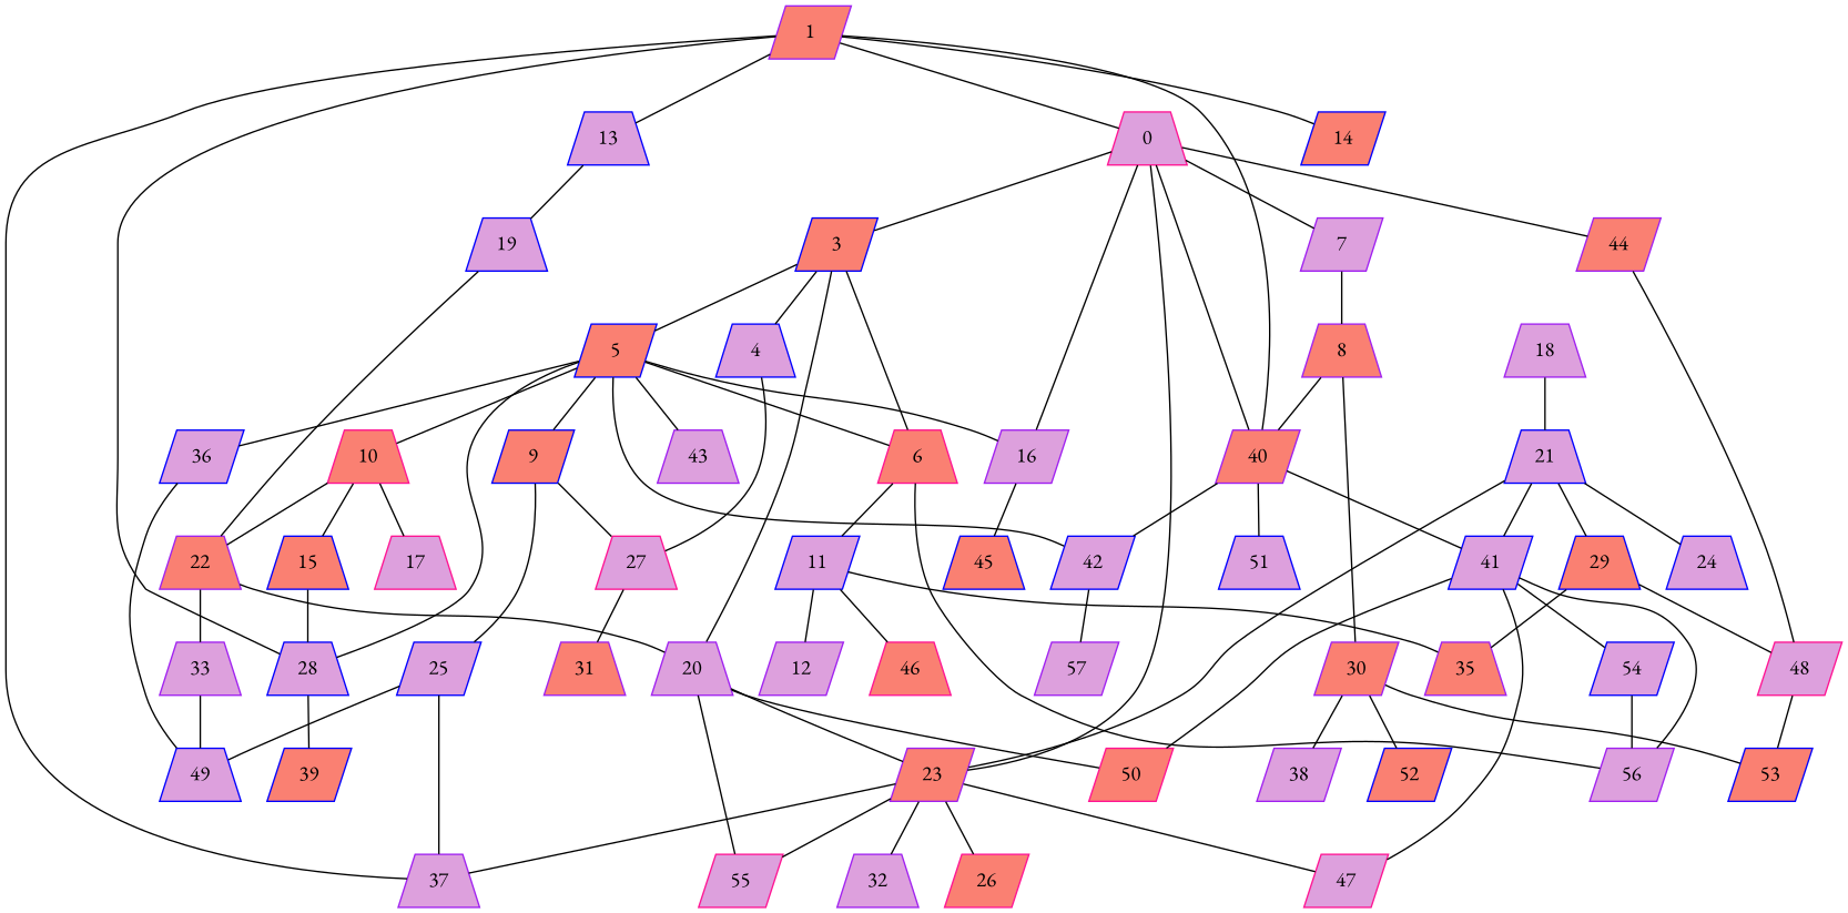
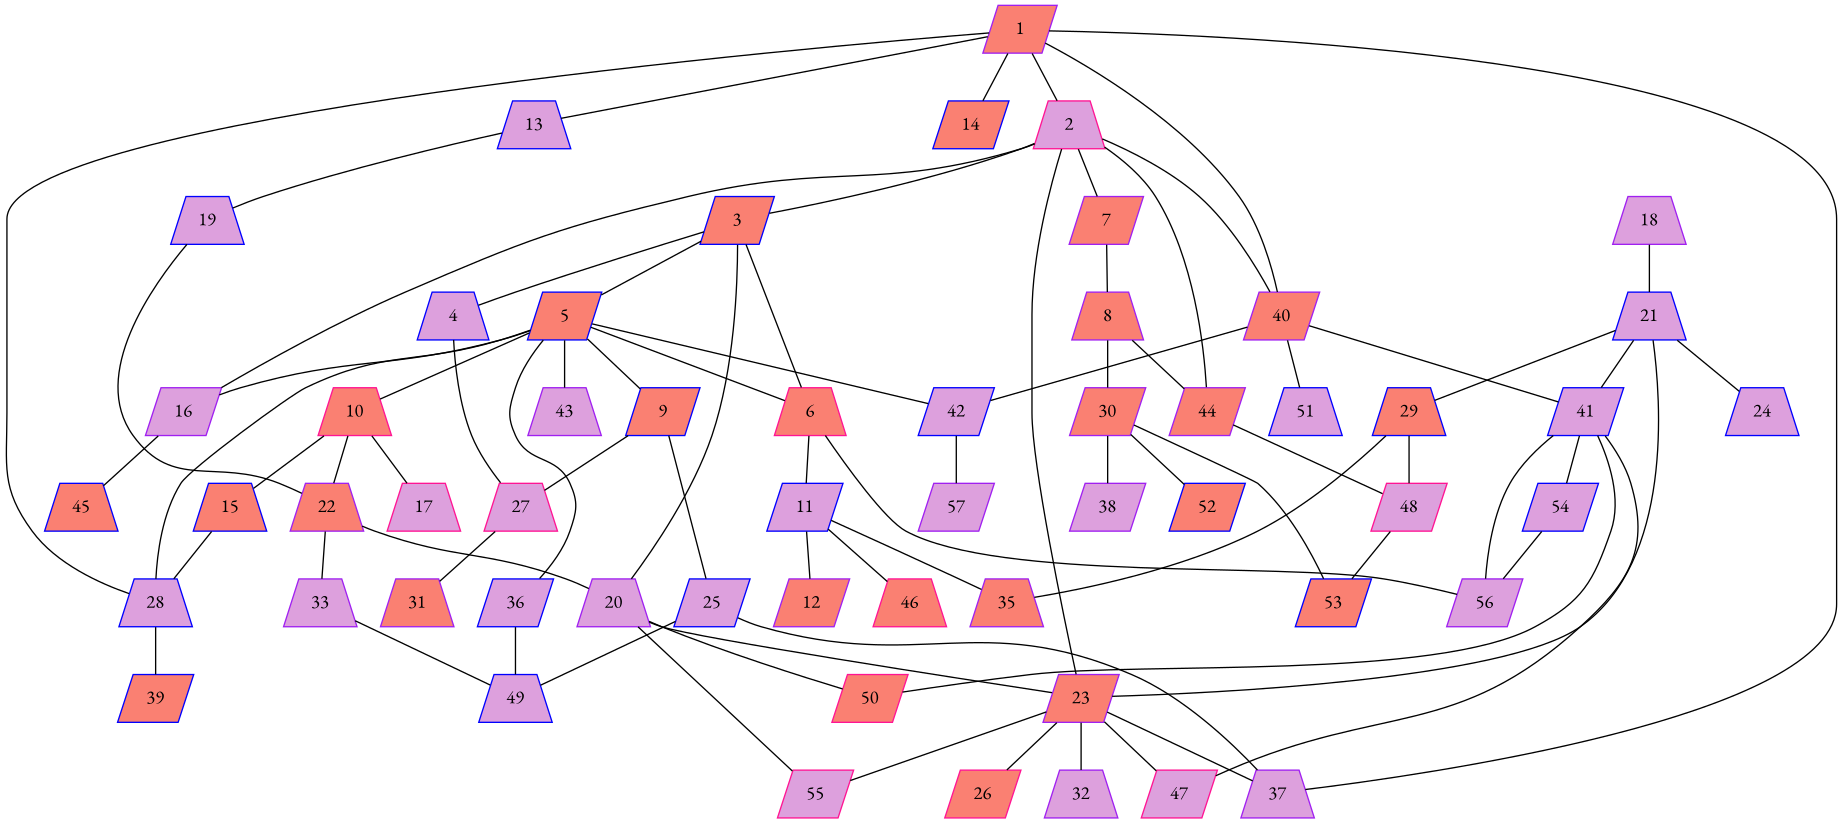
  graph {
    fontname="EB Garamond"
    node [color=blue fillcolor=plum fontname="EB Garamond" shape=parallelogram style=filled]
    edge [fontname="EB Garamond"]
    1 [color=purple fillcolor=salmon]
-   2 [color=deeppink shape=trapezium label=0]
+   2 [color=deeppink shape=trapezium]
    13 [shape=trapezium]
    14 [fillcolor=salmon]
    28 [shape=trapezium]
    37 [color=purple shape=trapezium]
    40 [color=purple fillcolor=salmon]
    3 [fillcolor=salmon]
-   7 [color=purple]
+   7 [color=purple fillcolor=salmon]
    16 [color=purple]
    23 [color=purple fillcolor=salmon]
    44 [color=purple fillcolor=salmon]
    19 [shape=trapezium]
    39 [fillcolor=salmon]
    51 [shape=trapezium]
    42
    41
    4 [shape=trapezium]
    5 [fillcolor=salmon]
    6 [color=deeppink fillcolor=salmon shape=trapezium]
    20 [color=purple shape=trapezium]
    8 [color=purple fillcolor=salmon shape=trapezium]
    45 [fillcolor=salmon shape=trapezium]
    55 [color=deeppink]
    26 [color=deeppink fillcolor=salmon]
    32 [color=purple shape=trapezium]
    47 [color=deeppink]
    48 [color=deeppink]
    27 [color=deeppink shape=trapezium]
    9 [fillcolor=salmon]
    10 [color=deeppink fillcolor=salmon shape=trapezium]
    36
    43 [color=purple shape=trapezium]
    11
    56 [color=purple]
    50 [color=deeppink fillcolor=salmon]
    31 [color=purple fillcolor=salmon shape=trapezium]
    25
    15 [fillcolor=salmon shape=trapezium]
    17 [color=deeppink shape=trapezium]
    22 [color=purple fillcolor=salmon shape=trapezium]
    49 [shape=trapezium]
    57 [color=purple]
-   12 [color=purple]
+   12 [color=purple fillcolor=salmon]
    35 [color=purple fillcolor=salmon shape=trapezium]
    46 [color=deeppink fillcolor=salmon shape=trapezium]
    30 [color=purple fillcolor=salmon]
    38 [color=purple]
    52 [fillcolor=salmon]
    53 [fillcolor=salmon]
    33 [color=purple shape=trapezium]
    18 [color=purple shape=trapezium]
    21 [shape=trapezium]
    24 [shape=trapezium]
    29 [fillcolor=salmon shape=trapezium]
    54
    1 -- 2
    1 -- 13
    1 -- 14
    1 -- 28
    1 -- 37
    1 -- 40
    2 -- 40
    2 -- 3
    2 -- 7
    2 -- 16
    2 -- 23
    2 -- 44
    13 -- 19
    28 -- 39
    40 -- 51
    40 -- 42
    40 -- 41
    3 -- 4
    3 -- 5
    3 -- 6
    3 -- 20
    7 -- 8
    16 -- 45
    23 -- 37
    23 -- 55
    23 -- 26
    23 -- 32
    23 -- 47
    44 -- 48
    19 -- 22
    42 -- 57
    41 -- 47
    41 -- 56
    41 -- 50
    41 -- 54
    4 -- 27
    5 -- 28
    5 -- 16
    5 -- 42
    5 -- 6
    5 -- 9
    5 -- 10
    5 -- 36
    5 -- 43
    6 -- 11
    6 -- 56
    20 -- 23
    20 -- 55
    20 -- 50
-   8 -- 40
+   8 -- 44
    8 -- 30
    48 -- 53
    27 -- 31
    9 -- 27
    9 -- 25
    10 -- 15
    10 -- 17
    10 -- 22
    36 -- 49
    11 -- 12
    11 -- 35
    11 -- 46
    25 -- 37
    25 -- 49
    15 -- 28
    22 -- 20
    22 -- 33
    30 -- 38
    30 -- 52
    30 -- 53
    33 -- 49
    18 -- 21
    21 -- 23
    21 -- 41
    21 -- 24
    21 -- 29
    29 -- 48
    29 -- 35
    54 -- 56
  }
